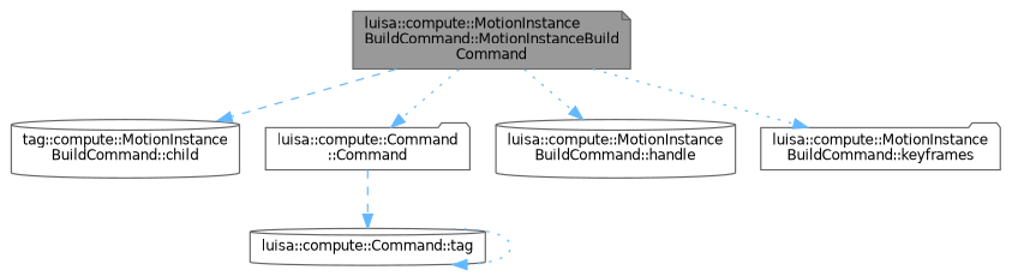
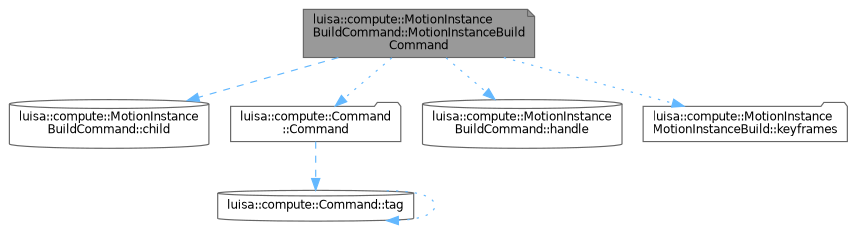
  digraph {
    rankdir=TB
    node [color=grey40 fillcolor=white fontname=Helvetica fontsize=10 shape=cylinder style=filled]
    edge [arrowhead=normal color=steelblue1 fontname=Helvetica fontsize=10 labelfontname=Helvetica labelfontsize=10 style=dotted]
    n1 [color=gray40 fillcolor=grey60 fontcolor=black height=0.2 label="luisa::compute::MotionInstance\lBuildCommand::MotionInstanceBuild\lCommand" shape=note width=0.4]
-   n2 [height=0.2 label="tag::compute::MotionInstance\lBuildCommand::child" width=0.4]
+   n2 [height=0.2 label="luisa::compute::MotionInstance\lBuildCommand::child" width=0.4]
    n3 [height=0.2 label="luisa::compute::Command\l::Command" shape=folder width=0.4]
    n4 [height=0.2 label="luisa::compute::MotionInstance\lBuildCommand::handle" width=0.4]
-   n5 [height=0.2 label="luisa::compute::MotionInstance\lBuildCommand::keyframes" shape=folder width=0.4]
+   n5 [height=0.2 label="luisa::compute::MotionInstance\lMotionInstanceBuild::keyframes" shape=folder width=0.4]
    n6 [height=0.2 label="luisa::compute::Command::tag" width=0.4]
    n1 -> n2 [style=dashed]
    n1 -> n3
    n1 -> n4
    n1 -> n5
    n3 -> n6 [style=dashed]
    n6 -> n6
  }
